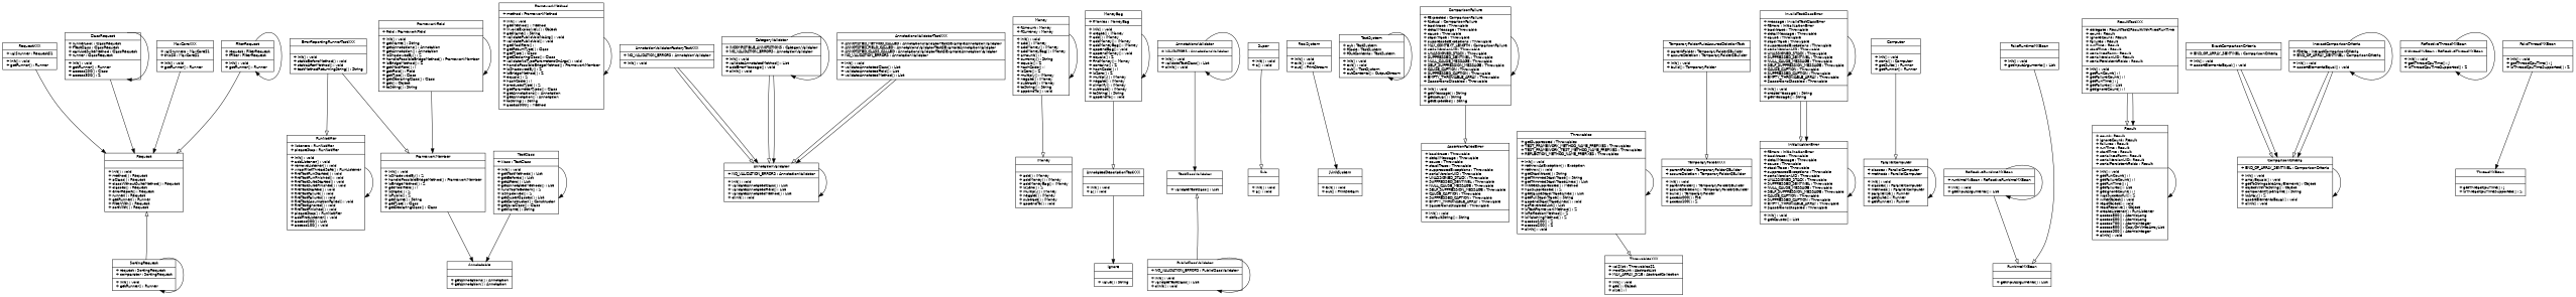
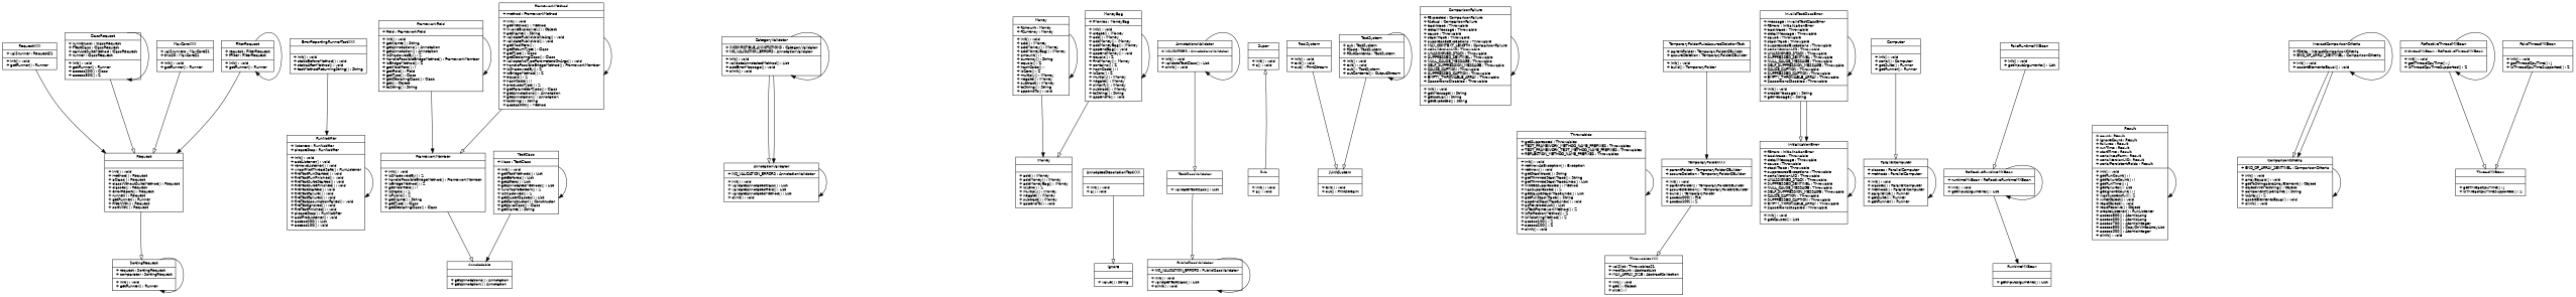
  digraph {
    fontname="Bitstream Vera Sans"
    fontsize=8
    node [fontname="Bitstream Vera Sans" fontsize=8 shape=record]
    edge [arrowhead=normal fontname="Bitstream Vera Sans" fontsize=8]
    n1 [label="{RequestXXX|+  val$runner : Request$1\l|+  init() : void\l+  getRunner() : Runner\l}"]
    n2 [label="{Request||+  init() : void\l+  method() : Request\l+  aClass() : Request\l+  classWithoutSuiteMethod() : Request\l+  classes() : Request\l+  errorReport() : Request\l+  runner() : Request\l+  getRunner() : Runner\l+  filterWith() : Request\l+  sortWith() : Request\l}"]
    n3 [label="{ErrorReportingRunnerTestXXX||+  init() : void\l+  staticBeforeMethod() : void\l+  staticAfterMethod() : void\l+  testMethodReturningString() : String\l}"]
    n4 [label="{RunNotifier|+  listeners : RunNotifier\l+  pleaseStop : RunNotifier\l|+  init() : void\l+  addListener() : void\l+  removeListener() : void\l+  wrapIfNotThreadSafe() : RunListener\l+  fireTestRunStarted() : void\l+  fireTestRunFinished() : void\l+  fireTestSuiteStarted() : void\l+  fireTestSuiteFinished() : void\l+  fireTestStarted() : void\l+  fireTestFailure() : void\l+  fireTestFailures() : void\l+  fireTestAssumptionFailed() : void\l+  fireTestIgnored() : void\l+  fireTestFinished() : void\l+  pleaseStop() : RunNotifier\l+  addFirstListener() : void\l+  access000() : List\l+  access100() : void\l}"]
    n5 [label="{FrameworkField|+  field : FrameworkField\l|+  init() : void\l+  getName() : String\l+  getAnnotations() : Annotation\l+  getAnnotation() : Annotation\l+  isShadowedBy() : Z\l+  handlePossibleBridgeMethod() : FrameworkMember\l+  isBridgeMethod() : Z\l+  getModifiers() : I\l+  getField() : Field\l+  getType() : Class\l+  getDeclaringClass() : Class\l+  get() : Object\l+  toString() : String\l}"]
    n6 [label="{FrameworkMember||+  init() : void\l+  isShadowedBy() : Z\l+  handlePossibleBridgeMethod() : FrameworkMember\l+  isBridgeMethod() : Z\l+  getModifiers() : I\l+  isStatic() : Z\l+  isPublic() : Z\l+  getName() : String\l+  getType() : Class\l+  getDeclaringClass() : Class\l}"]
    n7 [label="{Annotatable||+  getAnnotations() : Annotation\l+  getAnnotation() : Annotation\l}"]
    n8 [label="{ClassRequest|+  runnerLock : ClassRequest\l+  fTestClass : ClassRequest\l+  canUseSuiteMethod : ClassRequest\l+  runner : ClassRequest\l|+  init() : void\l+  getRunner() : Runner\l+  access200() : Class\l+  access300() : Z\l}"]
-   n9 [label="{AnnotationValidatorFactoryTestXXX|+  NO_VALIDATION_ERRORS : AnnotationValidator\l|+  init() : void\l}"]
    n10 [label="{AnnotationValidator|+  NO_VALIDATION_ERRORS : AnnotationValidator\l|+  init() : void\l+  validateAnnotatedClass() : List\l+  validateAnnotatedField() : List\l+  validateAnnotatedMethod() : List\l+  clinit() : void\l}"]
    n11 [label="{TestClass|+  klass : TestClass\l|+  init() : void\l+  getTestMethods() : List\l+  getBefores() : List\l+  getAfters() : List\l+  getAnnotatedMethods() : List\l+  runsTopToBottom() : Z\l+  isShadowed() : Z\l+  getSuperClasses() : List\l+  getConstructor() : Constructor\l+  getJavaClass() : Class\l+  getName() : String\l}"]
    n12 [label="{IMoney||+  add() : IMoney\l+  addMoney() : IMoney\l+  addMoneyBag() : IMoney\l+  isZero() : Z\l+  multiply() : IMoney\l+  negate() : IMoney\l+  subtract() : IMoney\l+  appendTo() : void\l}"]
    n13 [label="{AnnotatedDescriptionTestXXX||+  init() : void\l+  a() : void\l}"]
    n14 [label="{Ignore||+  value() : String\l}"]
    n15 [label="{AnnotationsValidator|+  VALIDATORS : AnnotationsValidator\l|+  init() : void\l+  validateTestClass() : List\l+  clinit() : void\l}"]
    n16 [label="{TestClassValidator||+  validateTestClass() : List\l}"]
    n17 [label="{Super||+  init() : void\l+  a() : void\l}"]
    n18 [label="{RealSystem||+  init() : void\l+  exit() : void\l+  out() : PrintStream\l}"]
    n19 [label="{JUnitSystem||+  exit() : void\l+  out() : PrintStream\l}"]
    n20 [label="{ComparisonFailure|+  fExpected : ComparisonFailure\l+  fActual : ComparisonFailure\l+  backtrace : Throwable\l+  detailMessage : Throwable\l+  cause : Throwable\l+  stackTrace : Throwable\l+  suppressedExceptions : Throwable\l+  MAX_CONTEXT_LENGTH : ComparisonFailure\l+  serialVersionUID : Throwable\l+  UNASSIGNED_STACK : Throwable\l+  SUPPRESSED_SENTINEL : Throwable\l+  NULL_CAUSE_MESSAGE : Throwable\l+  SELF_SUPPRESSION_MESSAGE : Throwable\l+  CAUSE_CAPTION : Throwable\l+  SUPPRESSED_CAPTION : Throwable\l+  EMPTY_THROWABLE_ARRAY : Throwable\l+  $assertionsDisabled : Throwable\l|+  init() : void\l+  getMessage() : String\l+  getActual() : String\l+  getExpected() : String\l}"]
-   n21 [label="{AssertionFailedError|+  backtrace : Throwable\l+  detailMessage : Throwable\l+  cause : Throwable\l+  stackTrace : Throwable\l+  suppressedExceptions : Throwable\l+  serialVersionUID : Throwable\l+  UNASSIGNED_STACK : Throwable\l+  SUPPRESSED_SENTINEL : Throwable\l+  NULL_CAUSE_MESSAGE : Throwable\l+  SELF_SUPPRESSION_MESSAGE : Throwable\l+  CAUSE_CAPTION : Throwable\l+  SUPPRESSED_CAPTION : Throwable\l+  EMPTY_THROWABLE_ARRAY : Throwable\l+  $assertionsDisabled : Throwable\l|+  init() : void\l+  defaultString() : String\l}"]
    n22 [label="{Throwables|+  getSuppressed : Throwables\l+  TEST_FRAMEWORK_METHOD_NAME_PREFIXES : Throwables\l+  TEST_FRAMEWORK_TEST_METHOD_NAME_PREFIXES : Throwables\l+  REFLECTION_METHOD_NAME_PREFIXES : Throwables\l|+  init() : void\l+  rethrowAsException() : Exception\l+  rethrow() : void\l+  getStacktrace() : String\l+  getTrimmedStackTrace() : String\l+  getTrimmedStackTraceLines() : List\l+  initGetSuppressed() : Method\l+  hasSuppressed() : Z\l+  getCauseStackTraceLines() : List\l+  getFullStackTrace() : String\l+  appendStackTraceLines() : void\l+  asReversedList() : List\l+  isTestFrameworkMethod() : Z\l+  isReflectionMethod() : Z\l+  isMatchingMethod() : Z\l+  access100() : Z\l+  access200() : Z\l+  clinit() : void\l}"]
    n23 [label="{ThrowablesXXX|+  val$list : Throwables$1\l+  modCount : AbstractList\l+  MAX_ARRAY_SIZE : AbstractCollection\l|+  init() : void\l+  get() : Object\l+  size() : I\l}"]
    n24 [label="{TemporaryFolderXXX|+  parentFolder : TemporaryFolder$Builder\l+  assureDeletion : TemporaryFolder$Builder\l|+  init() : void\l+  parentFolder() : TemporaryFolder$Builder\l+  assureDeletion() : TemporaryFolder$Builder\l+  build() : TemporaryFolder\l+  access000() : File\l+  access100() : Z\l}"]
    n25 [label="{PublicClassValidator|+  NO_VALIDATION_ERRORS : PublicClassValidator\l|+  init() : void\l+  validateTestClass() : List\l+  clinit() : void\l}"]
    n26 [label="{MaxCoreXXX|+  val$runners : MaxCore$1\l+  this$0 : MaxCore$1\l|+  init() : void\l+  getRunner() : Runner\l}"]
    n27 [label="{CategoryValidator|+  INCOMPATIBLE_ANNOTATIONS : CategoryValidator\l+  NO_VALIDATION_ERRORS : AnnotationValidator\l|+  init() : void\l+  validateAnnotatedMethod() : List\l+  addErrorMessage() : void\l+  clinit() : void\l}"]
    n28 [label="{SortingRequest|+  request : SortingRequest\l+  comparator : SortingRequest\l|+  init() : void\l+  getRunner() : Runner\l}"]
    n29 [label="{InitializationError|+  fErrors : InitializationError\l+  backtrace : Throwable\l+  detailMessage : Throwable\l+  cause : Throwable\l+  stackTrace : Throwable\l+  suppressedExceptions : Throwable\l+  serialVersionUID : Throwable\l+  UNASSIGNED_STACK : Throwable\l+  SUPPRESSED_SENTINEL : Throwable\l+  NULL_CAUSE_MESSAGE : Throwable\l+  SELF_SUPPRESSION_MESSAGE : Throwable\l+  CAUSE_CAPTION : Throwable\l+  SUPPRESSED_CAPTION : Throwable\l+  EMPTY_THROWABLE_ARRAY : Throwable\l+  $assertionsDisabled : Throwable\l|+  init() : void\l+  getCauses() : List\l}"]
    n30 [label="{TemporaryFolderRuleAssuredDeletionTest|+  parentFolder : TemporaryFolder$Builder\l+  assureDeletion : TemporaryFolder$Builder\l|+  init() : void\l+  build() : TemporaryFolder\l}"]
    n31 [label="{ParallelComputer|+  classes : ParallelComputer\l+  methods : ParallelComputer\l|+  init() : void\l+  classes() : ParallelComputer\l+  methods() : ParallelComputer\l+  parallelize() : Runner\l+  getSuite() : Runner\l+  getRunner() : Runner\l}"]
    n32 [label="{Computer||+  init() : void\l+  serial() : Computer\l+  getSuite() : Runner\l+  getRunner() : Runner\l}"]
    n33 [label="{ReflectiveRuntimeMXBean|+  runtimeMxBean : ReflectiveRuntimeMXBean\l|+  init() : void\l+  getInputArguments() : List\l}"]
    n34 [label="{RuntimeMXBean||+  getInputArguments() : List\l}"]
    n35 [label="{TestSystem|+  out : TestSystem\l+  fCode : TestSystem\l+  fOutContents : TestSystem\l|+  init() : void\l+  exit() : void\l+  out() : TestSystem\l+  outContents() : OutputStream\l}"]
    n36 [label="{FakeRuntimeMXBean||+  init() : void\l+  getInputArguments() : List\l}"]
-   n37 [label="{AnnotationsValidatorTestXXX|+  ANNOTATED_METHOD_CALLED : AnnotationsValidatorTest$ExampleAnnotationValidator\l+  ANNOTATED_FIELD_CALLED : AnnotationsValidatorTest$ExampleAnnotationValidator\l+  ANNOTATED_CLASS_CALLED : AnnotationsValidatorTest$ExampleAnnotationValidator\l+  NO_VALIDATION_ERRORS : AnnotationValidator\l|+  init() : void\l+  validateAnnotatedClass() : List\l+  validateAnnotatedField() : List\l+  validateAnnotatedMethod() : List\l}"]
    n38 [label="{Result|+  count : Result\l+  ignoreCount : Result\l+  failures : Result\l+  runTime : Result\l+  startTime : Result\l+  serializedForm : Result\l+  serialVersionUID : Result\l+  serialPersistentFields : Result\l|+  init() : void\l+  getRunCount() : I\l+  getFailureCount() : I\l+  getRunTime() : J\l+  getFailures() : List\l+  getIgnoreCount() : I\l+  wasSuccessful() : Z\l+  writeObject() : void\l+  readObject() : void\l+  readResolve() : Object\l+  createListener() : RunListener\l+  access500() : AtomicLong\l+  access600() : AtomicLong\l+  access700() : AtomicInteger\l+  access800() : CopyOnWriteArrayList\l+  access900() : AtomicInteger\l+  clinit() : void\l}"]
-   n39 [label="{ResultTestXXX|+  delegate : ResultTest$ResultWithFixedRunTime\l+  count : Result\l+  ignoreCount : Result\l+  failures : Result\l+  runTime : Result\l+  startTime : Result\l+  serializedForm : Result\l+  serialVersionUID : Result\l+  serialPersistentFields : Result\l|+  init() : void\l+  getRunCount() : I\l+  getFailureCount() : I\l+  getRunTime() : J\l+  getFailures() : List\l+  getIgnoreCount() : I\l}"]
    n40 [label="{ComparisonCriteria|+  END_OF_ARRAY_SENTINEL : ComparisonCriteria\l|+  init() : void\l+  arrayEquals() : void\l+  getToStringableArrayElement() : Object\l+  objectWithToString() : Object\l+  componentTypeName() : String\l+  isArray() : Z\l+  assertElementsEqual() : void\l+  clinit() : void\l}"]
-   n41 [label="{ExactComparisonCriteria|+  END_OF_ARRAY_SENTINEL : ComparisonCriteria\l|+  init() : void\l+  assertElementsEqual() : void\l}"]
    n42 [label="{MoneyBag|+  fMonies : MoneyBag\l|+  init() : void\l+  create() : IMoney\l+  add() : IMoney\l+  addMoney() : IMoney\l+  addMoneyBag() : IMoney\l+  appendBag() : void\l+  appendMoney() : void\l+  equals() : Z\l+  findMoney() : Money\l+  contains() : Z\l+  hashCode() : I\l+  isZero() : Z\l+  multiply() : IMoney\l+  negate() : IMoney\l+  simplify() : IMoney\l+  subtract() : IMoney\l+  toString() : String\l+  appendTo() : void\l}"]
    n43 [label="{Money|+  fAmount : Money\l+  fCurrency : Money\l|+  init() : void\l+  add() : IMoney\l+  addMoney() : IMoney\l+  addMoneyBag() : IMoney\l+  amount() : I\l+  currency() : String\l+  equals() : Z\l+  hashCode() : I\l+  isZero() : Z\l+  multiply() : IMoney\l+  negate() : IMoney\l+  subtract() : IMoney\l+  toString() : String\l+  appendTo() : void\l}"]
    n44 [label="{InexactComparisonCriteria|+  fDelta : InexactComparisonCriteria\l+  END_OF_ARRAY_SENTINEL : ComparisonCriteria\l|+  init() : void\l+  assertElementsEqual() : void\l}"]
    n45 [label="{FilterRequest|+  request : FilterRequest\l+  fFilter : FilterRequest\l|+  init() : void\l+  getRunner() : Runner\l}"]
    n46 [label="{InvalidTestClassError|+  message : InvalidTestClassError\l+  fErrors : InitializationError\l+  backtrace : Throwable\l+  detailMessage : Throwable\l+  cause : Throwable\l+  stackTrace : Throwable\l+  suppressedExceptions : Throwable\l+  serialVersionUID : Throwable\l+  UNASSIGNED_STACK : Throwable\l+  SUPPRESSED_SENTINEL : Throwable\l+  NULL_CAUSE_MESSAGE : Throwable\l+  SELF_SUPPRESSION_MESSAGE : Throwable\l+  CAUSE_CAPTION : Throwable\l+  SUPPRESSED_CAPTION : Throwable\l+  EMPTY_THROWABLE_ARRAY : Throwable\l+  $assertionsDisabled : Throwable\l|+  init() : void\l+  createMessage() : String\l+  getMessage() : String\l}"]
    n47 [label="{ReflectiveThreadMXBean|+  threadMxBean : ReflectiveThreadMXBean\l|+  init() : void\l+  getThreadCpuTime() : J\l+  isThreadCpuTimeSupported() : Z\l}"]
    n48 [label="{ThreadMXBean||+  getThreadCpuTime() : J\l+  isThreadCpuTimeSupported() : Z\l}"]
    n49 [label="{FrameworkMethod|+  method : FrameworkMethod\l|+  init() : void\l+  getMethod() : Method\l+  invokeExplosively() : Object\l+  getName() : String\l+  validatePublicVoidNoArg() : void\l+  validatePublicVoid() : void\l+  getModifiers() : I\l+  getReturnType() : Class\l+  getType() : Class\l+  getDeclaringClass() : Class\l+  validateNoTypeParametersOnArgs() : void\l+  handlePossibleBridgeMethod() : FrameworkMember\l+  isShadowedBy() : Z\l+  isBridgeMethod() : Z\l+  equals() : Z\l+  hashCode() : I\l+  producesType() : Z\l+  getParameterTypes() : Class\l+  getAnnotations() : Annotation\l+  getAnnotation() : Annotation\l+  toString() : String\l+  access000() : Method\l}"]
    n50 [label="{Sub||+  init() : void\l+  a() : void\l}"]
    n51 [label="{FakeThreadMXBean||+  init() : void\l+  getThreadCpuTime() : J\l+  isThreadCpuTimeSupported() : Z\l}"]
    n1 -> n2
-   n3 -> n4 [arrowhead=empty]
+   n3 -> n4
    n4 -> n4
    n5 -> n5
    n5 -> n6
-   n6 -> n7
-   n8 -> n2
+   n6 -> n7 [arrowhead=empty]
+   n8 -> n2 [arrowhead=empty]
    n8 -> n8
-   n9 -> n10 [arrowhead=empty]
-   n9 -> n10
    n10 -> n10
    n11 -> n7
    n11 -> n11
-   n13 -> n14
+   n13 -> n14 [arrowhead=empty]
    n15 -> n15
-   n15 -> n16
-   n18 -> n19
+   n15 -> n16 [arrowhead=empty]
+   n18 -> n19 [arrowhead=empty]
    n20 -> n20
-   n20 -> n21 [arrowhead=empty]
    n22 -> n22
-   n22 -> n23 [arrowhead=empty]
-   n25 -> n16 [arrowhead=empty]
+   n24 -> n23 [arrowhead=empty]
+   n16 -> n25 [arrowhead=empty]
    n25 -> n25
-   n26 -> n2
+   n26 -> n2 [arrowhead=empty]
    n27 -> n10 [arrowhead=empty]
    n27 -> n10
    n27 -> n27
-   n28 -> n2 [arrowhead=empty]
+   n2 -> n28 [arrowhead=empty]
    n28 -> n28
    n29 -> n29
-   n30 -> n24 [arrowhead=empty]
+   n30 -> n24
    n31 -> n31
    n32 -> n31 [arrowhead=empty]
    n33 -> n33
-   n33 -> n34 [arrowhead=empty]
+   n33 -> n34
+   n35 -> n19 [arrowhead=empty]
    n35 -> n35
-   n36 -> n34 [arrowhead=empty]
-   n37 -> n10 [arrowhead=empty]
-   n37 -> n10
+   n36 -> n33 [arrowhead=empty]
    n38 -> n38
-   n39 -> n38 [arrowhead=empty]
-   n39 -> n38
    n40 -> n40
-   n41 -> n40 [arrowhead=empty]
-   n41 -> n40
-   n42 -> n13 [arrowhead=empty]
+   n42 -> n12 [arrowhead=empty]
    n42 -> n42
-   n43 -> n12 [arrowhead=empty]
+   n43 -> n12
    n43 -> n43
    n44 -> n40 [arrowhead=empty]
    n44 -> n40
    n44 -> n44
-   n45 -> n2 [arrowhead=empty]
+   n45 -> n2
    n45 -> n45
    n46 -> n29 [arrowhead=empty]
    n46 -> n29
    n46 -> n46
    n47 -> n47
-   n3 -> n6 [arrowhead=empty]
+   n47 -> n48 [arrowhead=empty]
+   n49 -> n6 [arrowhead=empty]
    n49 -> n49
-   n17 -> n50 [arrowhead=empty]
-   n51 -> n48
+   n50 -> n17 [arrowhead=empty]
+   n51 -> n48 [arrowhead=empty]
  }
